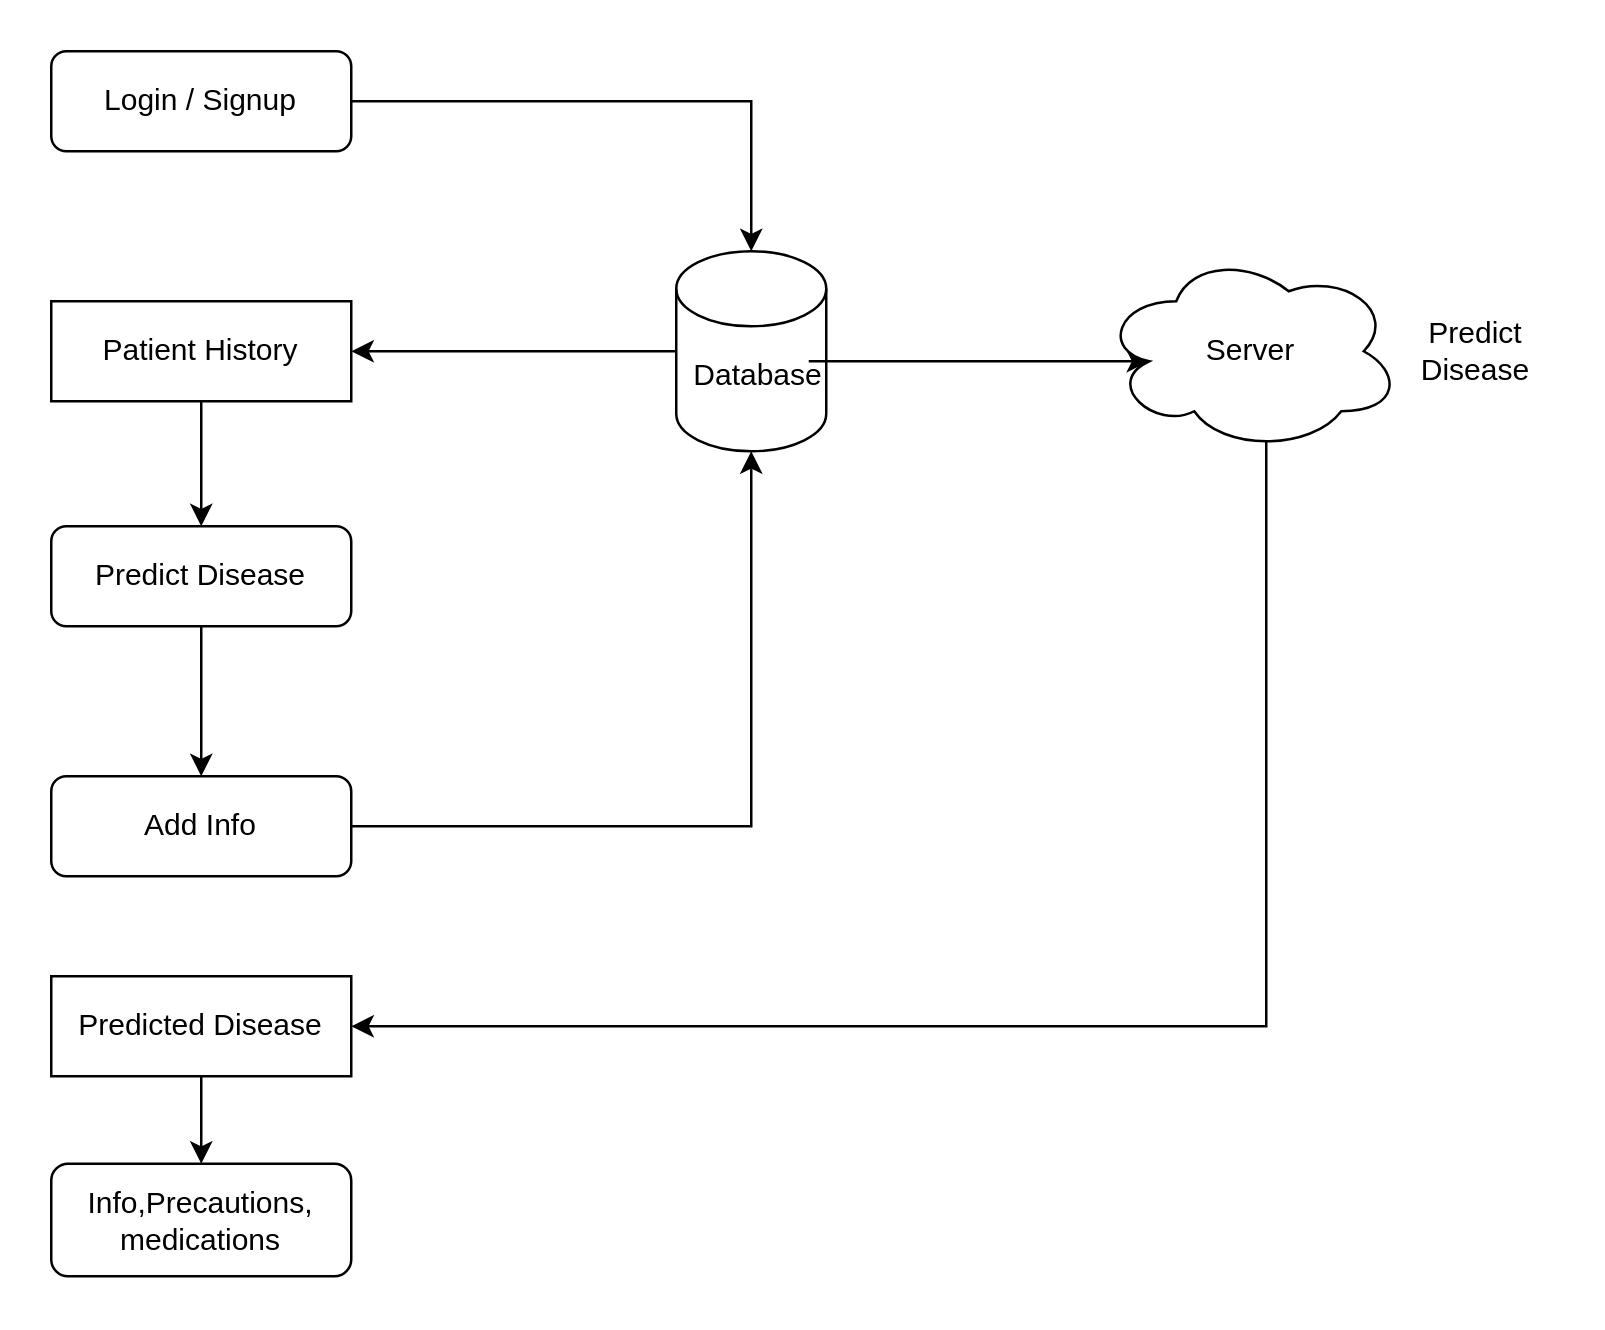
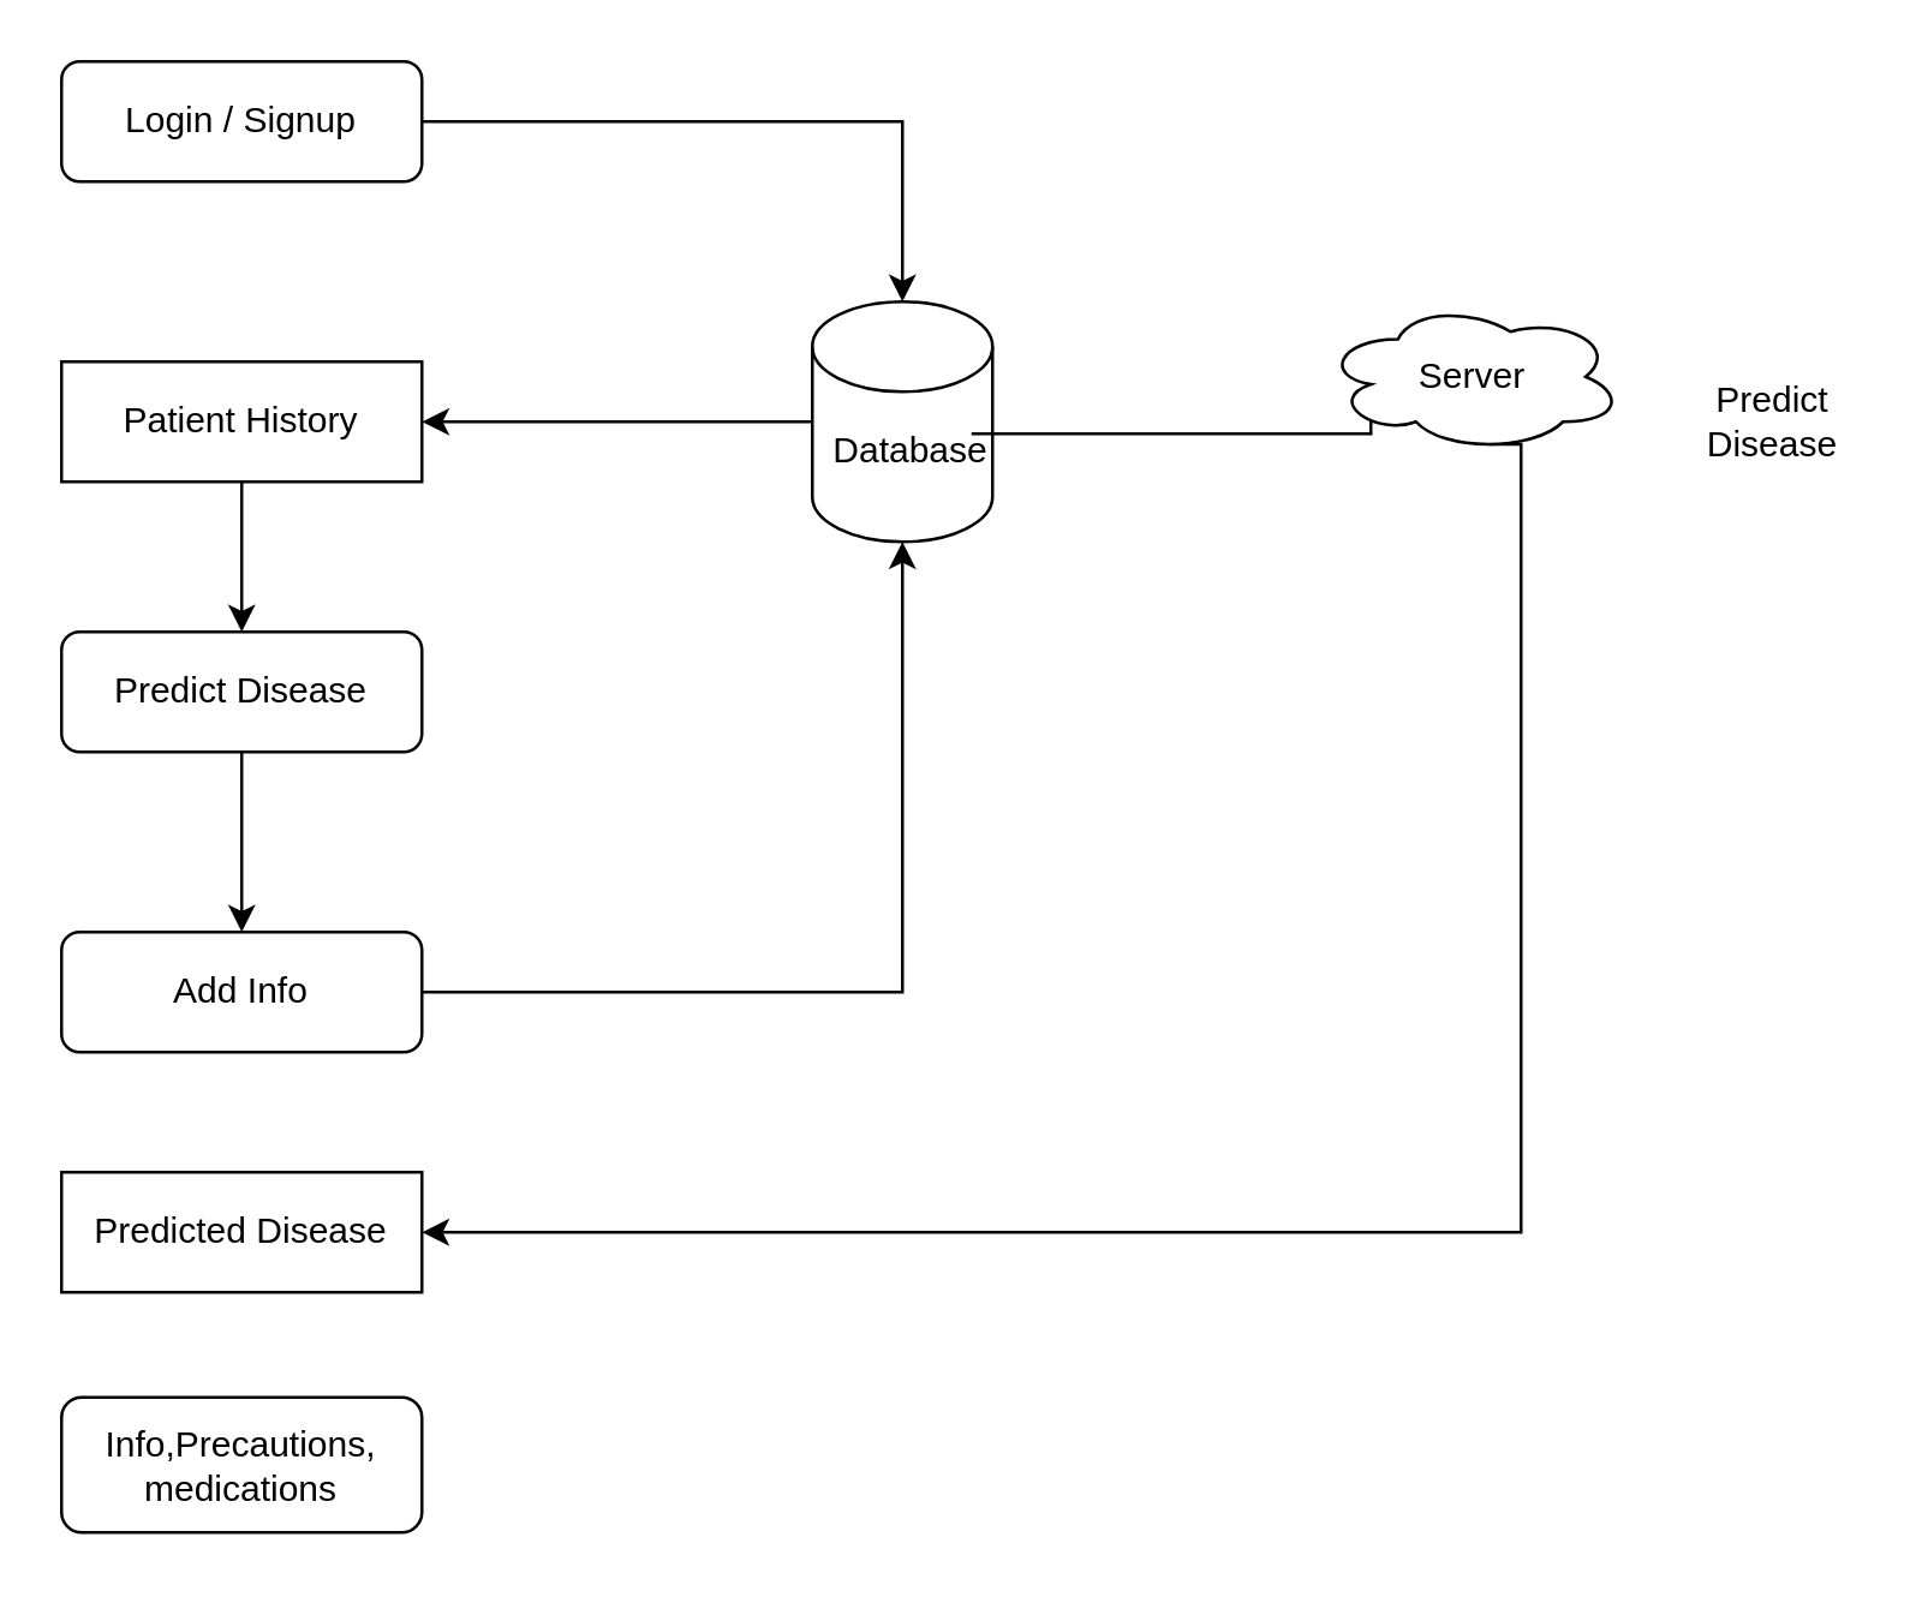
  <mxCell id="0" />
  <mxCell id="1" parent="0" />
  <mxCell id="2" style="edgeStyle=orthogonalEdgeStyle;rounded=0;orthogonalLoop=1;jettySize=auto;html=1;" parent="1" source="3" target="11" edge="1"><mxGeometry relative="1" as="geometry" /></mxCell>
  <mxCell id="3" value="Login / Signup" style="rounded=1;whiteSpace=wrap;html=1;fontSize=12;glass=0;strokeWidth=1;shadow=0;" parent="1" vertex="1"><mxGeometry x="20" y="20" width="120" height="40" as="geometry" /></mxCell>
  <mxCell id="4" style="edgeStyle=orthogonalEdgeStyle;rounded=0;orthogonalLoop=1;jettySize=auto;html=1;entryX=0.5;entryY=0;entryDx=0;entryDy=0;" parent="1" source="5" target="9" edge="1"><mxGeometry relative="1" as="geometry" /></mxCell>
  <mxCell id="5" value="Predict Disease" style="rounded=1;whiteSpace=wrap;html=1;fontSize=12;glass=0;strokeWidth=1;shadow=0;" parent="1" vertex="1"><mxGeometry x="20" y="210" width="120" height="40" as="geometry" /></mxCell>
  <mxCell id="6" style="edgeStyle=orthogonalEdgeStyle;rounded=0;orthogonalLoop=1;jettySize=auto;html=1;entryX=0.5;entryY=0;entryDx=0;entryDy=0;" parent="1" source="7" target="5" edge="1"><mxGeometry relative="1" as="geometry" /></mxCell>
  <mxCell id="7" value="Patient History" style="whiteSpace=wrap;html=1;fontSize=12;glass=0;strokeWidth=1;shadow=0;rounded=0;" parent="1" vertex="1"><mxGeometry x="20" y="120" width="120" height="40" as="geometry" /></mxCell>
  <mxCell id="8" style="edgeStyle=orthogonalEdgeStyle;rounded=0;orthogonalLoop=1;jettySize=auto;html=1;entryX=0.5;entryY=1;entryDx=0;entryDy=0;entryPerimeter=0;" parent="1" source="9" target="11" edge="1"><mxGeometry relative="1" as="geometry" /></mxCell>
  <mxCell id="9" value="Add Info" style="rounded=1;whiteSpace=wrap;html=1;" parent="1" vertex="1"><mxGeometry x="20" y="310" width="120" height="40" as="geometry" /></mxCell>
  <mxCell id="10" style="edgeStyle=orthogonalEdgeStyle;rounded=0;orthogonalLoop=1;jettySize=auto;html=1;entryX=1;entryY=0.5;entryDx=0;entryDy=0;" parent="1" source="11" target="7" edge="1"><mxGeometry relative="1" as="geometry" /></mxCell>
  <mxCell id="11" value="" style="shape=cylinder3;whiteSpace=wrap;html=1;boundedLbl=1;backgroundOutline=1;size=15;" parent="1" vertex="1"><mxGeometry x="270" y="100" width="60" height="80" as="geometry" /></mxCell>
  <mxCell id="12" style="edgeStyle=orthogonalEdgeStyle;rounded=0;orthogonalLoop=1;jettySize=auto;html=1;entryX=0.16;entryY=0.55;entryDx=0;entryDy=0;entryPerimeter=0;" parent="1" source="13" target="15" edge="1"><mxGeometry relative="1" as="geometry"><Array as="points"><mxPoint x="380" y="144" /><mxPoint x="380" y="144" /></Array></mxGeometry></mxCell>
  <mxCell id="13" value="Database" style="text;html=1;strokeColor=none;fillColor=none;align=center;verticalAlign=middle;whiteSpace=wrap;rounded=0;" parent="1" vertex="1"><mxGeometry x="283" y="140" width="40" height="20" as="geometry" /></mxCell>
  <mxCell id="14" style="edgeStyle=orthogonalEdgeStyle;rounded=0;orthogonalLoop=1;jettySize=auto;html=1;exitX=0.55;exitY=0.95;exitDx=0;exitDy=0;exitPerimeter=0;" parent="1" source="15" target="16" edge="1"><mxGeometry relative="1" as="geometry"><mxPoint x="540" y="240" as="targetPoint" /><Array as="points"><mxPoint x="506" y="410" /></Array></mxGeometry></mxCell>
- <mxCell id="15" value="Server" style="ellipse;shape=cloud;whiteSpace=wrap;html=1;" parent="1" vertex="1"><mxGeometry x="440" y="100" width="120" height="80" as="geometry" /></mxCell>
+ <mxCell id="15" value="Server" style="ellipse;shape=cloud;whiteSpace=wrap;html=1;" parent="1" vertex="1"><mxGeometry x="440" y="100" width="100" height="50" as="geometry" /></mxCell>
  <mxCell id="16" value="Predicted Disease" style="whiteSpace=wrap;html=1;rounded=0;" parent="1" vertex="1"><mxGeometry x="20" y="390" width="120" height="40" as="geometry" /></mxCell>
  <mxCell id="17" value="Predict Disease" style="text;html=1;strokeColor=none;fillColor=none;align=center;verticalAlign=middle;whiteSpace=wrap;rounded=0;" parent="1" vertex="1"><mxGeometry x="560" y="125" width="60" height="30" as="geometry" /></mxCell>
- <mxCell id="18" value="" style="endArrow=classic;html=1;exitX=0.5;exitY=1;exitDx=0;exitDy=0;" parent="1" source="16" target="19" edge="1"><mxGeometry width="50" height="50" relative="1" as="geometry"><mxPoint x="250" y="430" as="sourcePoint" /><mxPoint x="300" y="380" as="targetPoint" /></mxGeometry></mxCell>
  <mxCell id="19" value="Info,Precautions,&lt;br&gt;medications" style="rounded=1;whiteSpace=wrap;html=1;" parent="1" vertex="1"><mxGeometry x="20" y="465" width="120" height="45" as="geometry" /></mxCell>
